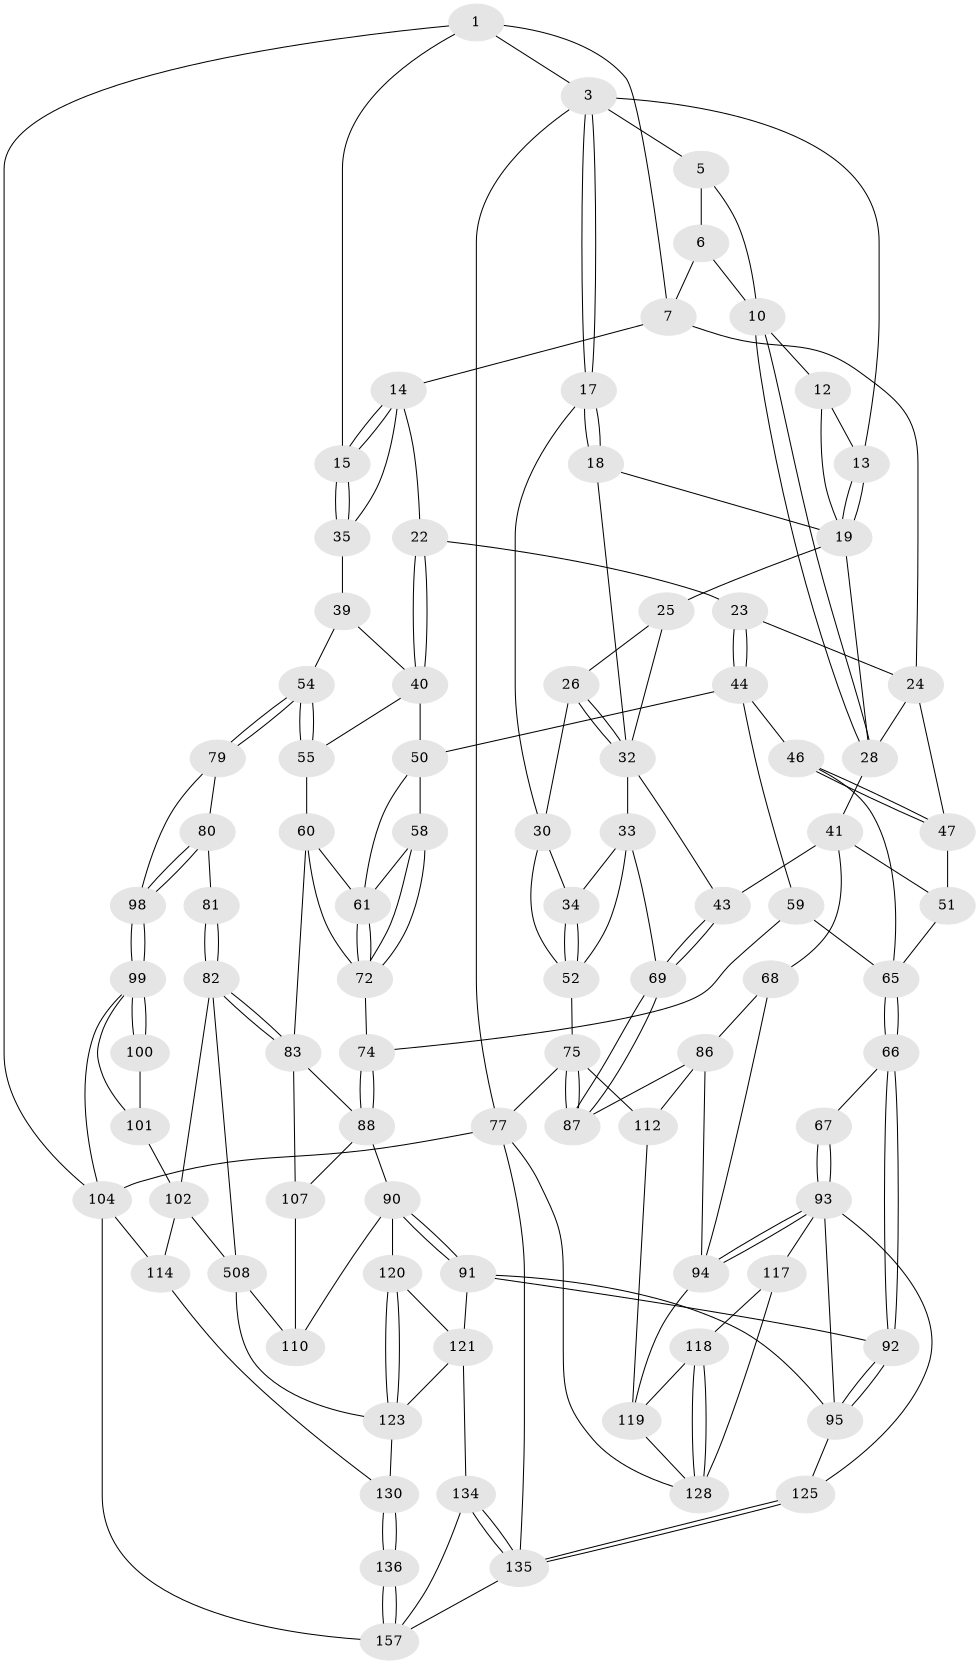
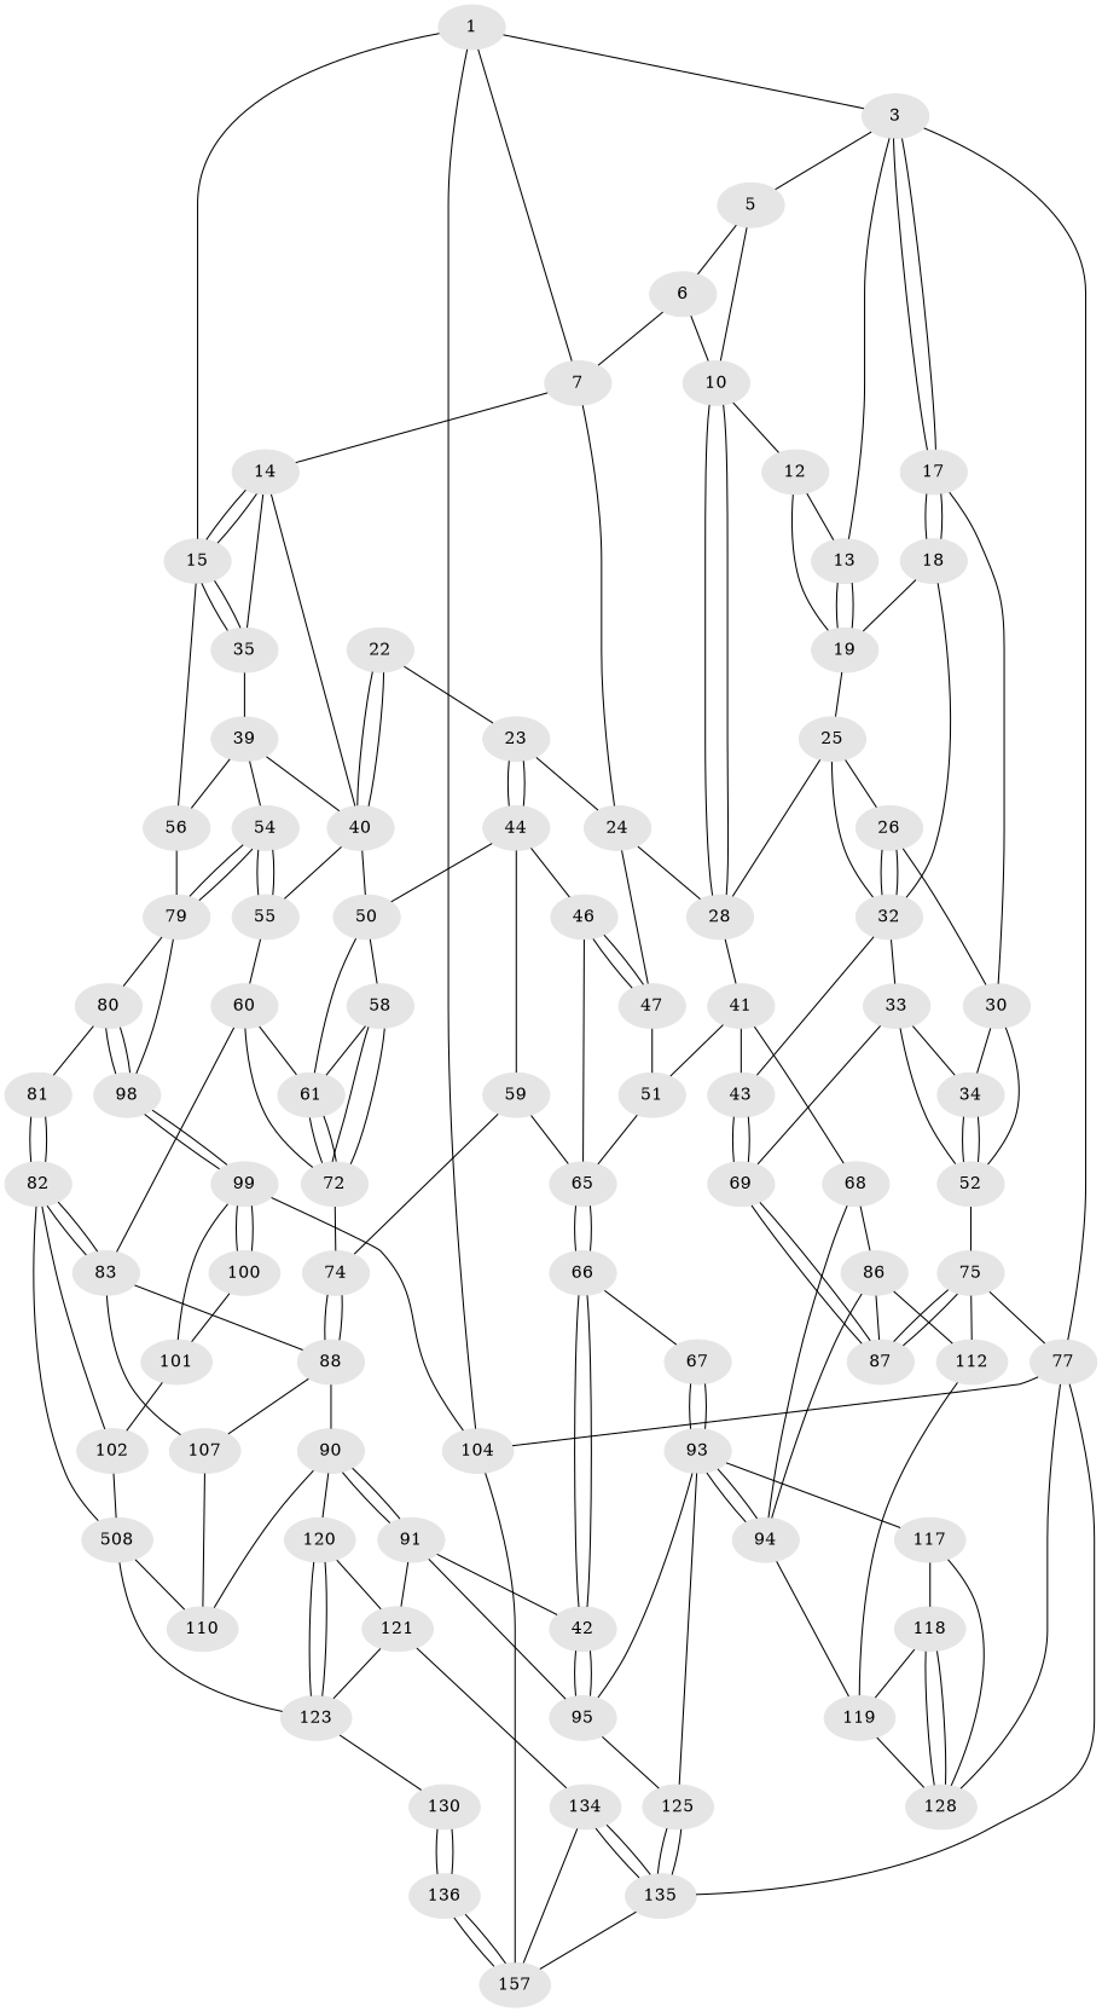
  graph {
    node [color=gray90 style=filled]
    1 [super="+2"]
    3 [super="+4"]
    7 [super="+8"]
    15 [super="+16"]
    104 [super="+105"]
    5
    13
    17
    77 [super="+138"]
    14 [super="+21"]
    24 [super="+36"]
    35
-   114
+   56
    n15 [label=157 super="+139"]
    6 [super="+9"]
    10 [super="+11"]
    19 [super="+20"]
    18
    30 [super="+31"]
    128 [super="+129"]
    135 [super="+140"]
    12
    28 [super="+37"]
    22
    47 [super="+48"]
    41 [super="+42"]
    25 [super="+29"]
    23
    40 [super="+49"]
    39 [super="+53"]
    79 [super="+84"]
    32 [super="+38"]
    34
    52 [super="+64"]
    26 [super="+27"]
    44 [super="+45"]
    50 [super="+57"]
    55
    46
    59 [super="+71"]
    51 [super="+62"]
    33 [super="+63"]
    43
    68 [super="+85"]
    75 [super="+76"]
    69
    87
    54
    58
    61
    60 [super="+78"]
    65 [super="+70"]
    86 [super="+111"]
    94 [super="+113"]
    74
    66
    72 [super="+73"]
    112
    80
    98
    83 [super="+97"]
    88 [super="+89"]
    107
    67
-   92
+   92 [label=42]
    93 [super="+96"]
    95 [super="+124"]
    117 [super="+126"]
    125
    119 [super="+127"]
    90 [super="+116"]
    81
    99 [super="+106"]
    82 [super="+103"]
    102 [super="+115"]
    n77 [label=508 super="+109"]
    100
    101
    110
    123 [super="+132"]
    91 [super="+122"]
    120
    121 [super="+133"]
    134
    118
    130 [super="+131"]
    136
    1 -- 3
    1 -- 7
    1 -- 15
    1 -- 104
    3 -- 5
    3 -- 13
    3 -- 17
    3 -- 17
    3 -- 77
    7 -- 14
    7 -- 24
    15 -- 35
    15 -- 35
-   104 -- 114
+   15 -- 56
    104 -- n15
    5 -- 6
    5 -- 10
    13 -- 19
    13 -- 19
    17 -- 18
    17 -- 18
    17 -- 30
    77 -- 104
    77 -- 128
    77 -- 135
    14 -- 15
    14 -- 15
    14 -- 35
-   14 -- 22
+   14 -- 40
    24 -- 28
    24 -- 47
    35 -- 39
-   114 -- 130
+   56 -- 79
    6 -- 7
    6 -- 10
    10 -- 12
    10 -- 28
    10 -- 28
    19 -- 25
    18 -- 19
    18 -- 32
    30 -- 34
    30 -- 52
    135 -- n15
    12 -- 13
    12 -- 19
    28 -- 41
    22 -- 23
    22 -- 40
    22 -- 40
    47 -- 51 [weight=2]
    41 -- 51
    41 -- 43
    41 -- 68
-   19 -- 28
+   25 -- 28
    25 -- 32
    25 -- 26
    23 -- 24
    23 -- 44
    23 -- 44
    40 -- 50
    40 -- 55
+   39 -- 56
    39 -- 40
    39 -- 54
    79 -- 80
    79 -- 98
    32 -- 33
    32 -- 43
    34 -- 52
    34 -- 52
    52 -- 75
    26 -- 30
    26 -- 32
    26 -- 32
    44 -- 50
    44 -- 46
    44 -- 59
    50 -- 58
    50 -- 61
    55 -- 60
    46 -- 47
    46 -- 47
    46 -- 65
    59 -- 65
    59 -- 74
    51 -- 65
    33 -- 34
    33 -- 52
    33 -- 69
    43 -- 69
    43 -- 69
    68 -- 86
    68 -- 94
    75 -- 77
    75 -- 87
    75 -- 87
    75 -- 112
    69 -- 87
    69 -- 87
    54 -- 79
    54 -- 79
    54 -- 55
    54 -- 55
    58 -- 61
    58 -- 72
    58 -- 72
    61 -- 72
    61 -- 72
    60 -- 61
    60 -- 72
    60 -- 83
    65 -- 66
    65 -- 66
    86 -- 87
    86 -- 94
    86 -- 112
    94 -- 119
    74 -- 88
    74 -- 88
    66 -- 67
    66 -- 92
    66 -- 92
    72 -- 74
    112 -- 119
    80 -- 98
    80 -- 98
    80 -- 81
    98 -- 99
    98 -- 99
    83 -- 88
    83 -- 107
    88 -- 107
    88 -- 90
    107 -- 110
    67 -- 93
    67 -- 93
    92 -- 95
    92 -- 95
    93 -- 94
    93 -- 94
    93 -- 95
    93 -- 117
    93 -- 125
    95 -- 125
    117 -- 128
    117 -- 118
    125 -- 135
    125 -- 135
    119 -- 128
    90 -- 110
    90 -- 91
    90 -- 91
    90 -- 120
    81 -- 82
    81 -- 82
    99 -- 104
    99 -- 100
    99 -- 100
    99 -- 101
    82 -- 83
    82 -- 83
    82 -- 102
    82 -- n77
-   102 -- 114
    102 -- n77
    n77 -- 110
    n77 -- 123
    100 -- 101
    101 -- 102
    123 -- 130
    91 -- 92
    91 -- 95
    91 -- 121
    120 -- 123
    120 -- 123
    120 -- 121
    121 -- 123
    121 -- 134
    134 -- n15
    134 -- 135
    134 -- 135
    118 -- 128
    118 -- 128
    118 -- 119
    130 -- 136 [weight=2]
    130 -- 136
    136 -- n15
    136 -- n15
  }
